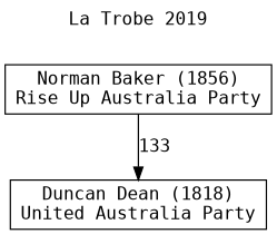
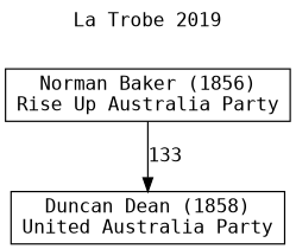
  digraph {
    label="La Trobe 2019"
    labelloc=t
    mclimit=10
    fontname="DejaVu Sans Mono"
    node [shape=box fontname="DejaVu Sans Mono"]
-   n1 [label="Duncan Dean (1818)\nUnited Australia Party"]
+   n1 [label="Duncan Dean (1858)\nUnited Australia Party"]
    n2 [label="Norman Baker (1856)\nRise Up Australia Party"]
    n2 -> n1 [label=133 fontname="DejaVu Sans Mono"]
  }
